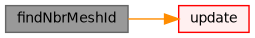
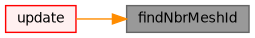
  digraph {
    rankdir=RL
    node [fontname=Helvetica fontsize=10 shape=box style=filled]
    n1 [color=gray40 fillcolor=grey60 fontcolor=black height=0.2 label=findNbrMeshId width=0.4]
    n2 [color=red fillcolor="#FFF0F0" height=0.2 label=update width=0.4]
-   n2 -> n1 [color=darkorange dir=back fontname=Helvetica fontsize=10 labelfontname=Helvetica labelfontsize=10 style=solid]
+   n1 -> n2 [color=darkorange dir=back fontname=Helvetica fontsize=10 labelfontname=Helvetica labelfontsize=10 style=solid]
  }
